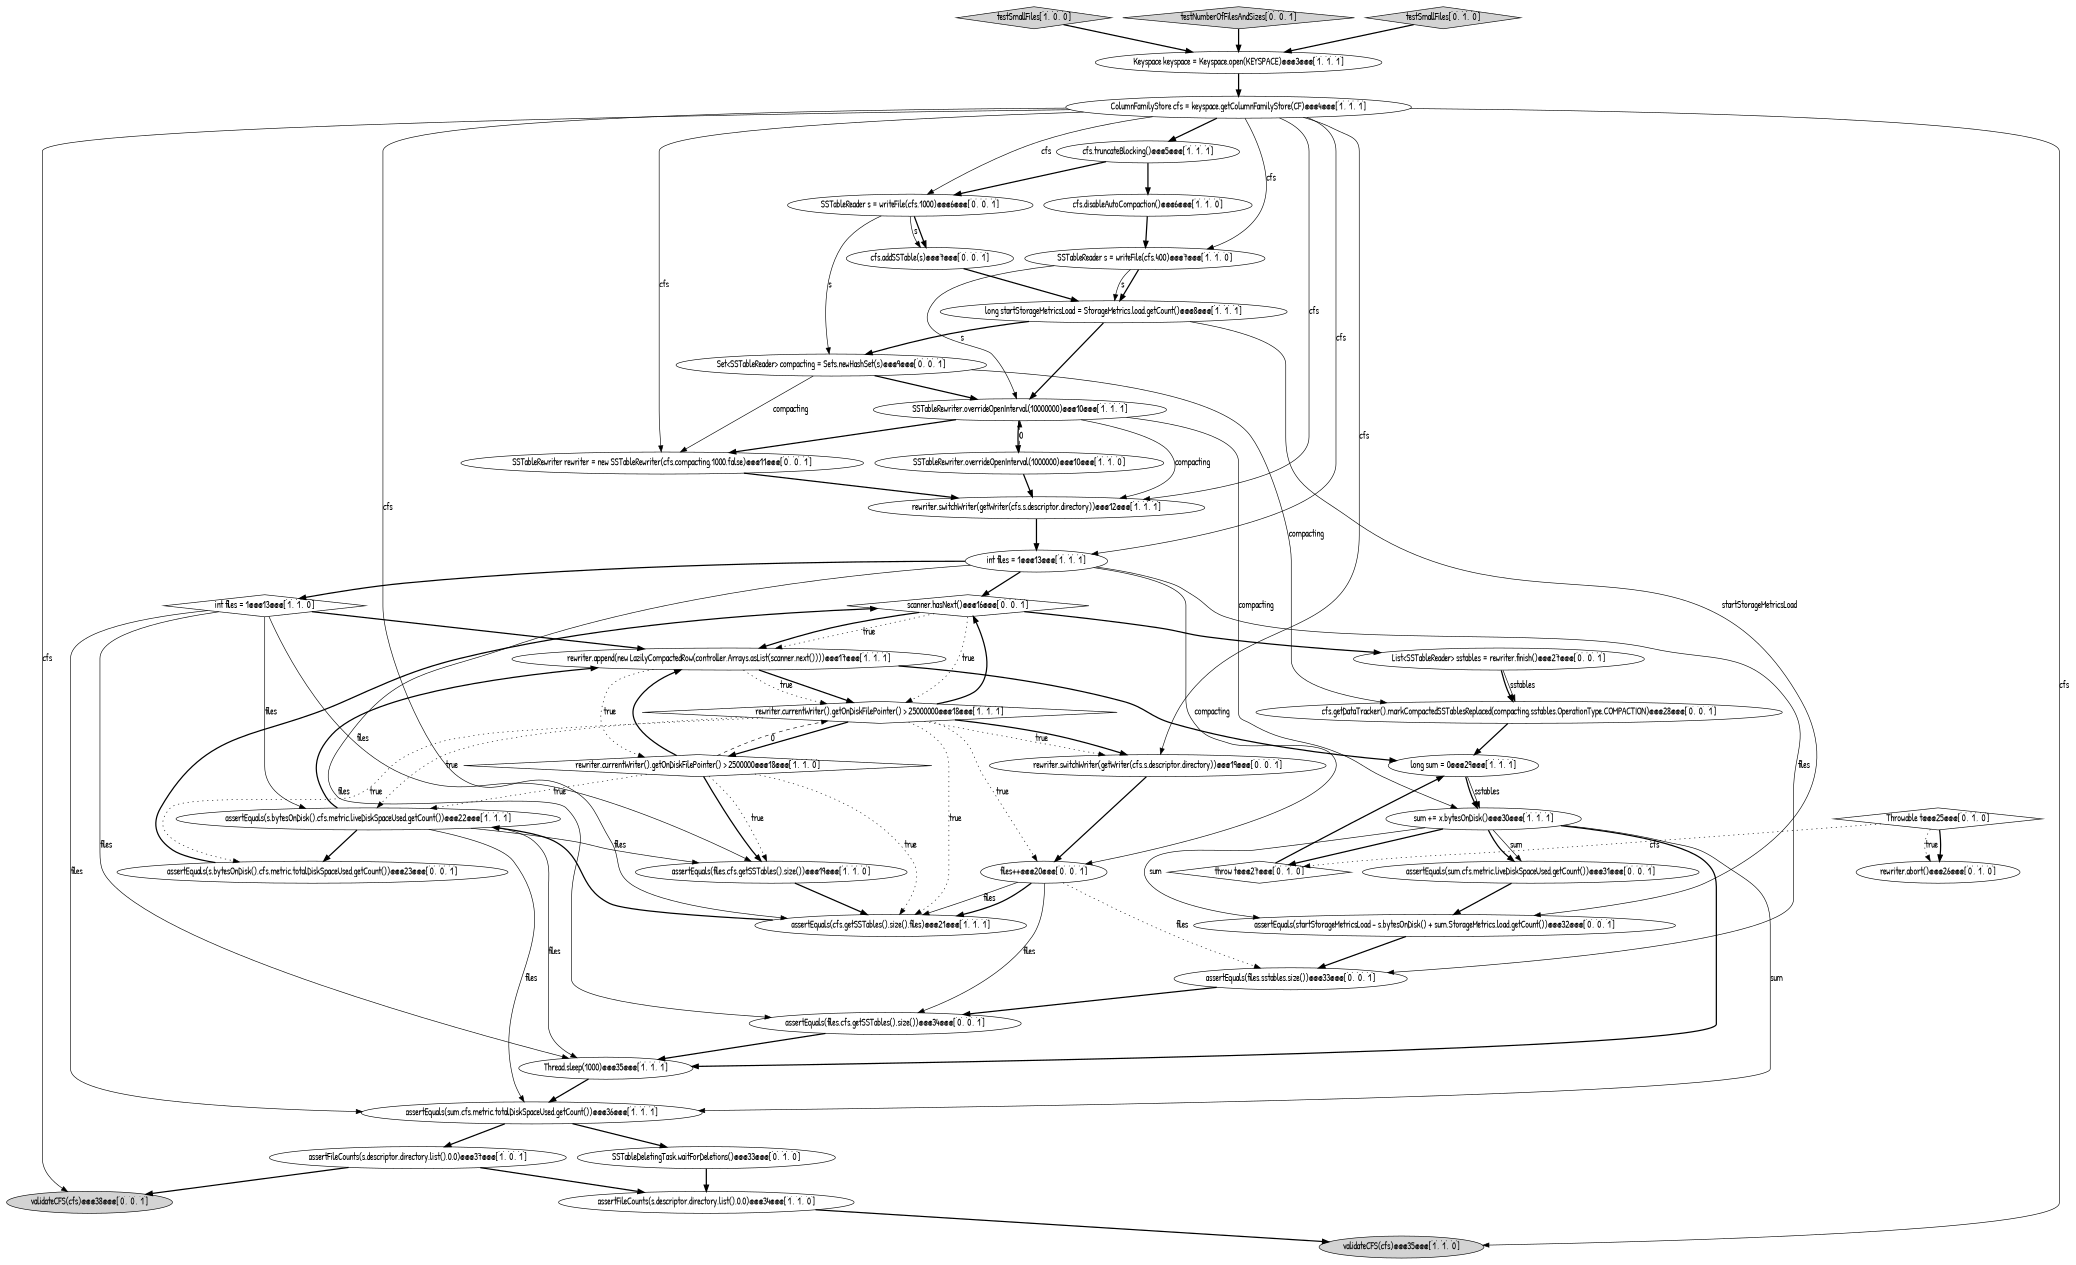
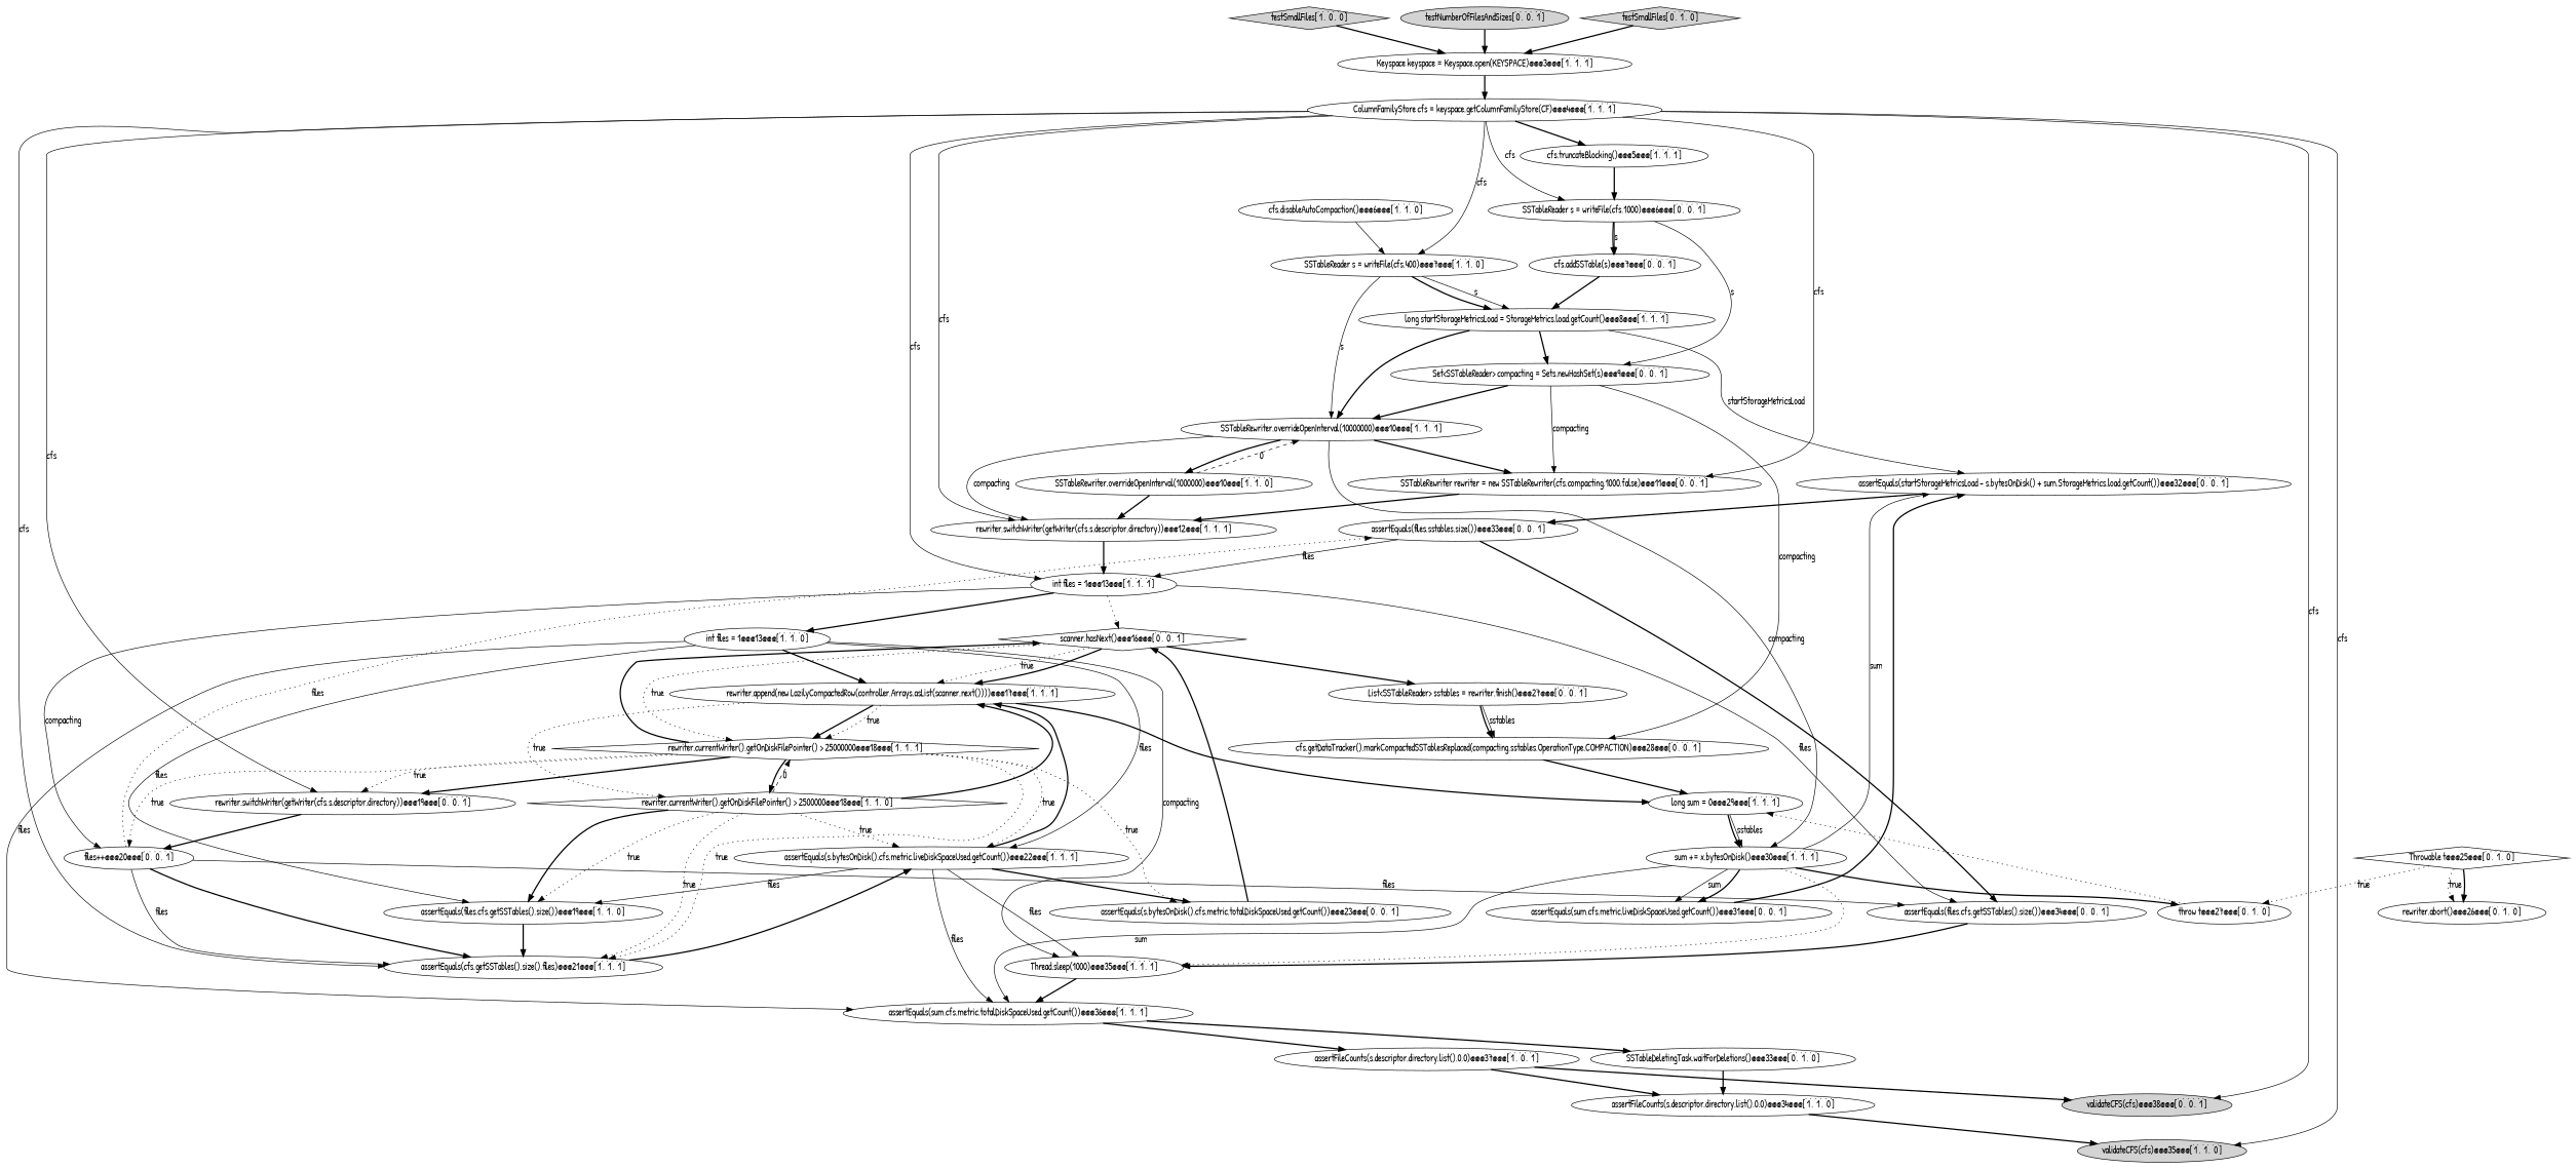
  digraph {
    fontname="Patrick Hand"
    node [fillcolor=white fontname="Patrick Hand" shape=ellipse style=filled]
    edge [fontname="Patrick Hand" style=bold]
    n1 [label="cfs.addSSTable(s)@@@7@@@['0', '0', '1']"]
    n2 [label="long startStorageMetricsLoad = StorageMetrics.load.getCount()@@@8@@@['1', '1', '1']"]
    n3 [label="assertEquals(startStorageMetricsLoad - s.bytesOnDisk() + sum,StorageMetrics.load.getCount())@@@32@@@['0', '0', '1']"]
    n4 [label="SSTableRewriter.overrideOpenInterval(10000000)@@@10@@@['1', '1', '1']"]
    n5 [label="Set<SSTableReader> compacting = Sets.newHashSet(s)@@@9@@@['0', '0', '1']"]
    n6 [label="assertEquals(sum,cfs.metric.liveDiskSpaceUsed.getCount())@@@31@@@['0', '0', '1']"]
    n7 [label="assertEquals(files,sstables.size())@@@33@@@['0', '0', '1']"]
    n8 [fillcolor=lightgray label="validateCFS(cfs)@@@35@@@['1', '1', '0']"]
    n9 [label="SSTableRewriter.overrideOpenInterval(1000000)@@@10@@@['1', '1', '0']"]
    n10 [label="rewriter.switchWriter(getWriter(cfs,s.descriptor.directory))@@@12@@@['1', '1', '1']"]
    n11 [label="sum += x.bytesOnDisk()@@@30@@@['1', '1', '1']"]
    n12 [label="SSTableRewriter rewriter = new SSTableRewriter(cfs,compacting,1000,false)@@@11@@@['0', '0', '1']"]
    n13 [label="cfs.getDataTracker().markCompactedSSTablesReplaced(compacting,sstables,OperationType.COMPACTION)@@@28@@@['0', '0', '1']"]
    n14 [label="assertEquals(s.bytesOnDisk(),cfs.metric.liveDiskSpaceUsed.getCount())@@@22@@@['1', '1', '1']"]
    n15 [label="assertEquals(files,cfs.getSSTables().size())@@@19@@@['1', '1', '0']"]
    n16 [label="Thread.sleep(1000)@@@35@@@['1', '1', '1']"]
    n17 [label="assertEquals(sum,cfs.metric.totalDiskSpaceUsed.getCount())@@@36@@@['1', '1', '1']"]
    n18 [label="rewriter.append(new LazilyCompactedRow(controller,Arrays.asList(scanner.next())))@@@17@@@['1', '1', '1']"]
    n19 [label="assertEquals(s.bytesOnDisk(),cfs.metric.totalDiskSpaceUsed.getCount())@@@23@@@['0', '0', '1']"]
    n20 [label="assertEquals(cfs.getSSTables().size(),files)@@@21@@@['1', '1', '1']"]
    n21 [label="assertFileCounts(s.descriptor.directory.list(),0,0)@@@37@@@['1', '0', '1']"]
    n22 [label="SSTableDeletingTask.waitForDeletions()@@@33@@@['0', '1', '0']"]
    n23 [label="long sum = 0@@@29@@@['1', '1', '1']"]
    n24 [label="rewriter.currentWriter().getOnDiskFilePointer() > 25000000@@@18@@@['1', '1', '1']" shape=diamond]
    n25 [label="rewriter.currentWriter().getOnDiskFilePointer() > 2500000@@@18@@@['1', '1', '0']" shape=diamond]
    n26 [label="scanner.hasNext()@@@16@@@['0', '0', '1']" shape=diamond]
    n27 [label="int files = 1@@@13@@@['1', '1', '1']"]
    n28 [label="Throwable t@@@25@@@['0', '1', '0']" shape=diamond]
-   n29 [label="throw t@@@27@@@['0', '1', '0']" shape=diamond]
+   n29 [label="throw t@@@27@@@['0', '1', '0']"]
    n30 [label="rewriter.abort()@@@26@@@['0', '1', '0']"]
    n31 [label="assertEquals(files,cfs.getSSTables().size())@@@34@@@['0', '0', '1']"]
    n32 [label="assertFileCounts(s.descriptor.directory.list(),0,0)@@@34@@@['1', '1', '0']"]
    n33 [fillcolor=lightgray label="validateCFS(cfs)@@@38@@@['0', '0', '1']"]
    n34 [fillcolor=lightgray label="testSmallFiles['1', '0', '0']" shape=diamond]
    n35 [label="Keyspace keyspace = Keyspace.open(KEYSPACE)@@@3@@@['1', '1', '1']"]
    n36 [label="ColumnFamilyStore cfs = keyspace.getColumnFamilyStore(CF)@@@4@@@['1', '1', '1']"]
    n37 [label="files++@@@20@@@['0', '0', '1']"]
    n38 [label="rewriter.switchWriter(getWriter(cfs,s.descriptor.directory))@@@19@@@['0', '0', '1']"]
    n39 [label="List<SSTableReader> sstables = rewriter.finish()@@@27@@@['0', '0', '1']"]
    n40 [label="SSTableReader s = writeFile(cfs,1000)@@@6@@@['0', '0', '1']"]
    n41 [label="cfs.truncateBlocking()@@@5@@@['1', '1', '1']"]
    n42 [label="SSTableReader s = writeFile(cfs,400)@@@7@@@['1', '1', '0']"]
    n43 [label="cfs.disableAutoCompaction()@@@6@@@['1', '1', '0']"]
-   n44 [fillcolor=lightgray label="testNumberOfFilesAndSizes['0', '0', '1']" shape=diamond]
-   n45 [label="int files = 1@@@13@@@['1', '1', '0']" shape=diamond]
+   n44 [fillcolor=lightgray label="testNumberOfFilesAndSizes['0', '0', '1']"]
+   n45 [label="int files = 1@@@13@@@['1', '1', '0']"]
    n46 [fillcolor=lightgray label="testSmallFiles['0', '1', '0']" shape=diamond]
    n1 -> n2
    n2 -> n3 [label=startStorageMetricsLoad style=solid]
    n2 -> n4
    n2 -> n5
    n3 -> n7
    n4 -> n9
    n4 -> n10 [label=compacting style=solid]
    n4 -> n11 [label=compacting style=solid]
    n4 -> n12
    n5 -> n4
    n5 -> n12 [label=compacting style=solid]
    n5 -> n13 [label=compacting style=solid]
    n6 -> n3
    n7 -> n31
    n9 -> n4 [label=0 style=dashed]
    n9 -> n10
    n10 -> n27
    n11 -> n3 [label=sum style=solid]
    n11 -> n6 [label=sum style=solid]
    n11 -> n6
-   n11 -> n16
+   n11 -> n16 [style=dotted]
    n11 -> n17 [label=sum style=solid]
    n11 -> n29
    n12 -> n10
    n13 -> n23
    n14 -> n15 [label=files style=solid]
    n14 -> n16 [label=files style=solid]
    n14 -> n17 [label=files style=solid]
    n14 -> n18
    n14 -> n19
    n15 -> n20
    n16 -> n17
    n17 -> n21
    n17 -> n22
    n18 -> n23
    n18 -> n24
    n18 -> n24 [label=true style=dotted]
    n18 -> n25 [label=true style=dotted]
    n19 -> n26
    n20 -> n14
    n21 -> n32
    n21 -> n33
    n22 -> n32
    n23 -> n11 [label=sstables style=solid]
    n23 -> n11
    n24 -> n14 [label=true style=dotted]
    n24 -> n19 [label=true style=dotted]
    n24 -> n20 [label=true style=dotted]
    n24 -> n25
    n24 -> n26
    n24 -> n37 [label=true style=dotted]
    n24 -> n38 [label=true style=dotted]
    n24 -> n38
    n25 -> n14 [label=true style=dotted]
    n25 -> n15
    n25 -> n15 [label=true style=dotted]
    n25 -> n18
    n25 -> n20 [label=true style=dotted]
    n25 -> n24 [label=0 style=dashed]
    n26 -> n18 [label=true style=dotted]
    n26 -> n18
    n26 -> n24 [label=true style=dotted]
    n26 -> n39
-   n27 -> n7 [label=files style=solid]
-   n27 -> n26
+   n7 -> n27 [label=files style=solid]
+   n27 -> n26 [style=dotted]
    n27 -> n31 [label=files style=solid]
    n27 -> n37 [label=compacting style=solid]
    n27 -> n45
-   n28 -> n29 [label=cfs style=dotted]
+   n28 -> n29 [label=true style=dotted]
    n28 -> n30
    n28 -> n30 [label=true style=dotted]
-   n29 -> n23
+   n29 -> n23 [style=dotted]
    n31 -> n16
    n32 -> n8
    n34 -> n35
    n35 -> n36
    n36 -> n8 [label=cfs style=solid]
    n36 -> n10 [label=cfs style=solid]
    n36 -> n12 [label=cfs style=solid]
    n36 -> n20 [label=cfs style=solid]
    n36 -> n27 [label=cfs style=solid]
    n36 -> n33 [label=cfs style=solid]
    n36 -> n38 [label=cfs style=solid]
    n36 -> n40 [label=cfs style=solid]
    n36 -> n41
    n36 -> n42 [label=cfs style=solid]
    n37 -> n7 [label=files style=dotted]
    n37 -> n20 [label=files style=solid]
    n37 -> n20
    n37 -> n31 [label=files style=solid]
    n38 -> n37
    n39 -> n13
    n39 -> n13 [label=sstables style=solid]
    n40 -> n1
    n40 -> n1 [label=s style=solid]
    n40 -> n5 [label=s style=solid]
    n41 -> n40
-   n41 -> n43
    n42 -> n2 [label=s style=solid]
    n42 -> n2
    n42 -> n4 [label=s style=solid]
-   n43 -> n42
+   n43 -> n42 [style=solid]
    n44 -> n35
    n45 -> n14 [label=files style=solid]
    n45 -> n15 [label=files style=solid]
-   n45 -> n16 [label=files style=solid]
+   n45 -> n16 [label=compacting style=solid]
    n45 -> n17 [label=files style=solid]
    n45 -> n18
    n46 -> n35
  }
